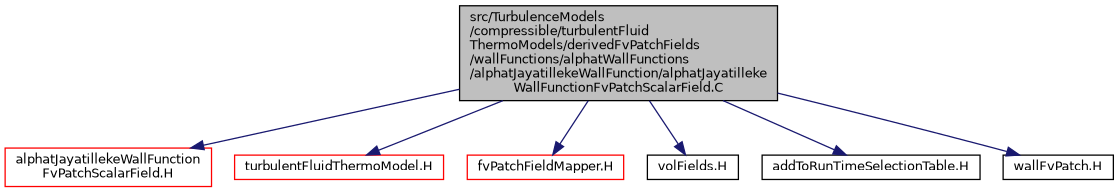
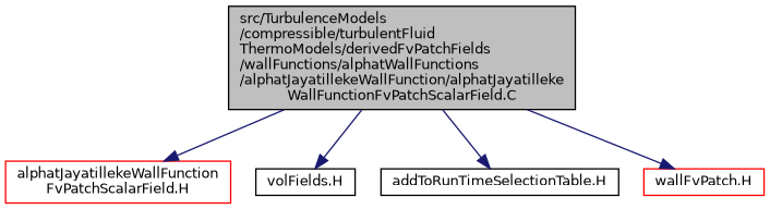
  digraph {
    node [color=red fontname=Helvetica fontsize=10 shape=record]
    edge [color=midnightblue fontname=Helvetica fontsize=10 labelfontname=Helvetica labelfontsize=10 style=solid]
    n1 [color=black fillcolor=grey75 fontcolor=black height=0.2 label="src/TurbulenceModels\l/compressible/turbulentFluid\lThermoModels/derivedFvPatchFields\l/wallFunctions/alphatWallFunctions\l/alphatJayatillekeWallFunction/alphatJayatilleke\lWallFunctionFvPatchScalarField.C" style=filled width=0.4]
    n2 [height=0.2 label="alphatJayatillekeWallFunction\lFvPatchScalarField.H" width=0.4]
-   n3 [height=0.2 label="turbulentFluidThermoModel.H" width=0.4]
-   n4 [height=0.2 label="fvPatchFieldMapper.H" width=0.4]
    n5 [color=black height=0.2 label="volFields.H" width=0.4]
    n6 [color=black height=0.2 label="addToRunTimeSelectionTable.H" width=0.4]
-   n7 [color=black height=0.2 label="wallFvPatch.H" width=0.4]
+   n7 [height=0.2 label="wallFvPatch.H" width=0.4]
    n1 -> n2
-   n1 -> n3
-   n1 -> n4
    n1 -> n5
    n1 -> n6
    n1 -> n7
  }
